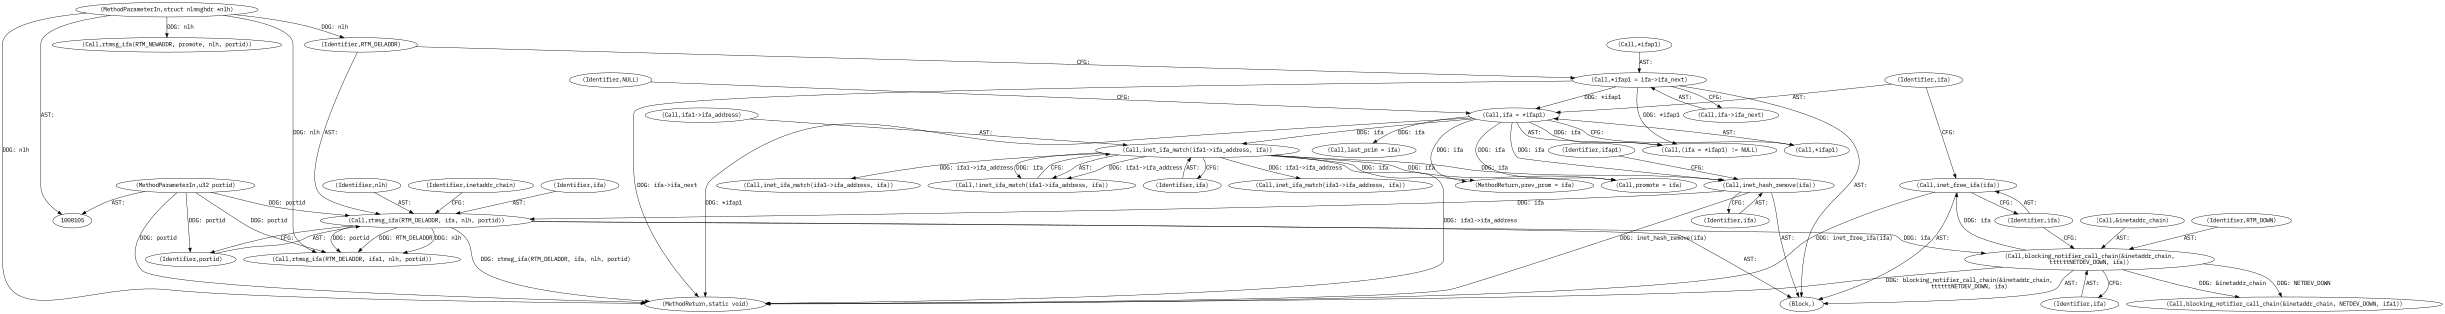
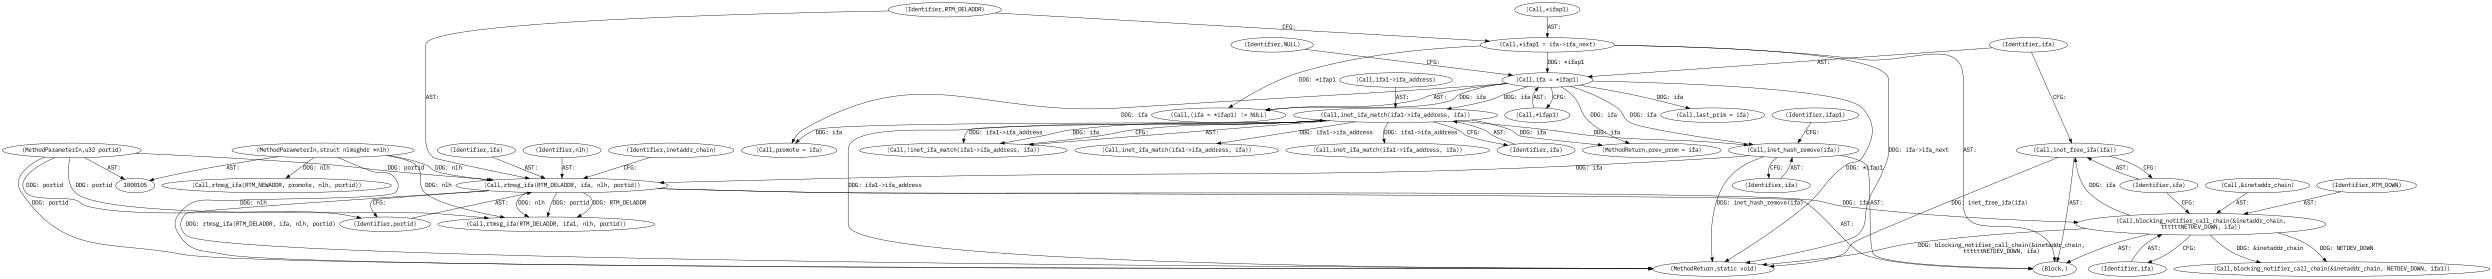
  digraph {
    fontname="IBM Plex Mono"
    node [fontname="IBM Plex Mono"]
    edge [fontname="IBM Plex Mono"]
    n1 [label="(Call,inet_free_ifa(ifa))"]
    n2 [label="(MethodReturn,static void)"]
    n3 [label="(Identifier,ifa)"]
    n4 [label="(Block,)"]
    n5 [label="(Call,blocking_notifier_call_chain(&inetaddr_chain,\n\t\t\t\t\t\tNETDEV_DOWN, ifa))"]
    n6 [label="(Call,blocking_notifier_call_chain(&inetaddr_chain, NETDEV_DOWN, ifa1))"]
    n7 [label="(Identifier,ifa)"]
    n8 [label="(Call,rtmsg_ifa(RTM_DELADDR, ifa, nlh, portid))"]
    n9 [label="(Identifier,portid)"]
    n10 [label="(Call,rtmsg_ifa(RTM_DELADDR, ifa1, nlh, portid))"]
    n11 [label="(Call,inet_hash_remove(ifa))"]
    n12 [label="(Identifier,ifa)"]
    n13 [label="(Call,inet_ifa_match(ifa1->ifa_address, ifa))"]
    n14 [label="(Call,!inet_ifa_match(ifa1->ifa_address, ifa))"]
    n15 [label="(Identifier,ifa)"]
    n16 [label="(Call,inet_ifa_match(ifa1->ifa_address, ifa))"]
    n17 [label="(MethodReturn,prev_prom = ifa)"]
    n18 [label="(Call,inet_ifa_match(ifa1->ifa_address, ifa))"]
    n19 [label="(Call,promote = ifa)"]
    n20 [label="(Call,ifa = *ifap1)"]
    n21 [label="(Call,last_prim = ifa)"]
    n22 [label="(Call,*ifap1)"]
    n23 [label="(Call,(ifa = *ifap1) != NULL)"]
    n24 [label="(Call,*ifap1 = ifa->ifa_next)"]
-   n25 [label="(Call,ifa->ifa_next)"]
    n26 [label="(MethodParameterIn,struct nlmsghdr *nlh)"]
    n27 [label="(Call,rtmsg_ifa(RTM_NEWADDR, promote, nlh, portid))"]
    1000105
    n29 [label="(MethodParameterIn,u32 portid)"]
    n30 [label="(Call,&inetaddr_chain)"]
    n31 [label="(Identifier,ifa)"]
    n32 [label="(Identifier,RTM_DOWN)"]
    n33 [label="(Call,ifa1->ifa_address)"]
    n34 [label="(Identifier,RTM_DELADDR)"]
    n35 [label="(Call,*ifap1)"]
    n36 [label="(Identifier,ifa)"]
    n37 [label="(Identifier,NULL)"]
    n38 [label="(Identifier,nlh)"]
    n39 [label="(Identifier,inetaddr_chain)"]
    n40 [label="(Identifier,ifap1)"]
    n1 -> n2 [label="DDG: inet_free_ifa(ifa)"]
    n1 -> n3 [label="CFG: "]
    n1 -> n4 [label="AST: "]
    n3 -> n1 [label="AST: "]
    n3 -> n5 [label="CFG: "]
    n5 -> n1 [label="DDG: ifa"]
    n5 -> n2 [label="DDG: blocking_notifier_call_chain(&inetaddr_chain,\n\t\t\t\t\t\tNETDEV_DOWN, ifa)"]
    n5 -> n4 [label="AST: "]
    n5 -> n6 [label="DDG: &inetaddr_chain"]
    n5 -> n6 [label="DDG: NETDEV_DOWN"]
    n5 -> n7 [label="CFG: "]
    n7 -> n5 [label="AST: "]
    n8 -> n2 [label="DDG: rtmsg_ifa(RTM_DELADDR, ifa, nlh, portid)"]
    n8 -> n4 [label="AST: "]
    n8 -> n5 [label="DDG: ifa"]
    n8 -> n9 [label="CFG: "]
    n8 -> n10 [label="DDG: RTM_DELADDR"]
    n8 -> n10 [label="DDG: nlh"]
    n8 -> n10 [label="DDG: portid"]
    n9 -> n8 [label="AST: "]
    n11 -> n2 [label="DDG: inet_hash_remove(ifa)"]
    n11 -> n4 [label="AST: "]
    n11 -> n8 [label="DDG: ifa"]
    n11 -> n12 [label="CFG: "]
    n12 -> n11 [label="AST: "]
    n13 -> n2 [label="DDG: ifa1->ifa_address"]
    n13 -> n11 [label="DDG: ifa"]
    n13 -> n14 [label="AST: "]
    n13 -> n14 [label="DDG: ifa1->ifa_address"]
    n13 -> n14 [label="DDG: ifa"]
    n13 -> n15 [label="CFG: "]
    n13 -> n16 [label="DDG: ifa1->ifa_address"]
    n13 -> n17 [label="DDG: ifa"]
    n13 -> n18 [label="DDG: ifa1->ifa_address"]
    n13 -> n19 [label="DDG: ifa"]
    n14 -> n13 [label="CFG: "]
    n15 -> n13 [label="AST: "]
    n20 -> n2 [label="DDG: *ifap1"]
    n20 -> n11 [label="DDG: ifa"]
    n20 -> n13 [label="DDG: ifa"]
    n20 -> n17 [label="DDG: ifa"]
    n20 -> n19 [label="DDG: ifa"]
    n20 -> n21 [label="DDG: ifa"]
    n20 -> n22 [label="CFG: "]
    n20 -> n23 [label="AST: "]
    n20 -> n23 [label="DDG: ifa"]
    n22 -> n20 [label="AST: "]
    n24 -> n2 [label="DDG: ifa->ifa_next"]
    n24 -> n4 [label="AST: "]
    n24 -> n20 [label="DDG: *ifap1"]
    n24 -> n23 [label="DDG: *ifap1"]
-   n24 -> n25 [label="CFG: "]
-   n25 -> n24 [label="AST: "]
    n26 -> n2 [label="DDG: nlh"]
-   n26 -> n34 [label="DDG: nlh"]
+   n26 -> n8 [label="DDG: nlh"]
    n26 -> n10 [label="DDG: nlh"]
    n26 -> n27 [label="DDG: nlh"]
    n26 -> 1000105 [label="AST: "]
    n29 -> n2 [label="DDG: portid"]
    n29 -> n8 [label="DDG: portid"]
    n29 -> n9 [label="DDG: portid"]
    n29 -> n10 [label="DDG: portid"]
    n29 -> 1000105 [label="AST: "]
    n30 -> n5 [label="AST: "]
    n31 -> n8 [label="AST: "]
    n32 -> n5 [label="AST: "]
    n33 -> n13 [label="AST: "]
    n34 -> n8 [label="AST: "]
    n34 -> n24 [label="CFG: "]
    n35 -> n24 [label="AST: "]
    n36 -> n1 [label="CFG: "]
    n36 -> n20 [label="AST: "]
    n37 -> n20 [label="CFG: "]
    n38 -> n8 [label="AST: "]
    n39 -> n8 [label="CFG: "]
    n40 -> n11 [label="CFG: "]
  }
